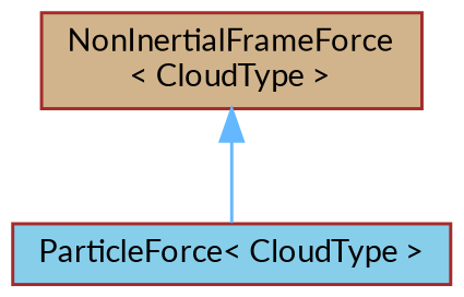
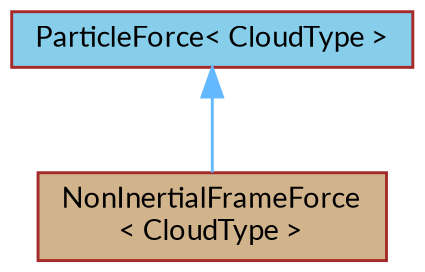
  digraph {
    fontname=Lato
    node [color=brown fontname=Lato fontsize=10 shape=box style=filled]
    n1 [fillcolor=tan fontcolor=black height=0.2 label="NonInertialFrameForce\l\< CloudType \>" width=0.4]
    n2 [fillcolor=skyblue height=0.2 label="ParticleForce\< CloudType \>" width=0.4]
-   n1 -> n2 [color=steelblue1 dir=back fontname=Lato fontsize=10 labelfontname=Helvetica labelfontsize=10 style=solid]
+   n2 -> n1 [color=steelblue1 dir=back fontname=Lato fontsize=10 labelfontname=Helvetica labelfontsize=10 style=solid]
  }
